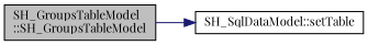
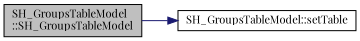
  digraph {
    rankdir=LR
    fontname="Playfair Display"
    node [color=black fontname="Playfair Display" fontsize=11 shape=record]
    n1 [fillcolor=grey75 fontcolor=black height=0.2 label="SH_GroupsTableModel\l::SH_GroupsTableModel" style=filled width=0.4]
-   n2 [height=0.2 label="SH_SqlDataModel::setTable" width=0.4]
+   n2 [height=0.2 label="SH_GroupsTableModel::setTable" width=0.4]
    n1 -> n2 [color=midnightblue fontname="Playfair Display" fontsize=11 labelfontname=Verdana labelfontsize=11 style=solid]
  }
